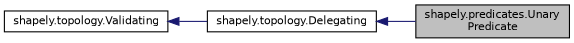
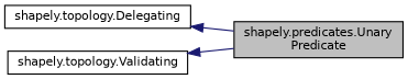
  digraph {
    rankdir=LR
    node [color=black fillcolor=white fontname=Helvetica fontsize=10 shape=record style=filled]
    edge [color=midnightblue dir=back fontname=Helvetica fontsize=10 labelfontname=Helvetica labelfontsize=10 style=solid]
    n1 [fillcolor=grey75 fontcolor=black height=0.2 label="shapely.predicates.Unary\lPredicate" width=0.4]
    n2 [height=0.2 label="shapely.topology.Delegating" width=0.4]
    n3 [height=0.2 label="shapely.topology.Validating" width=0.4]
    n2 -> n1
-   n3 -> n2
+   n3 -> n1
  }
